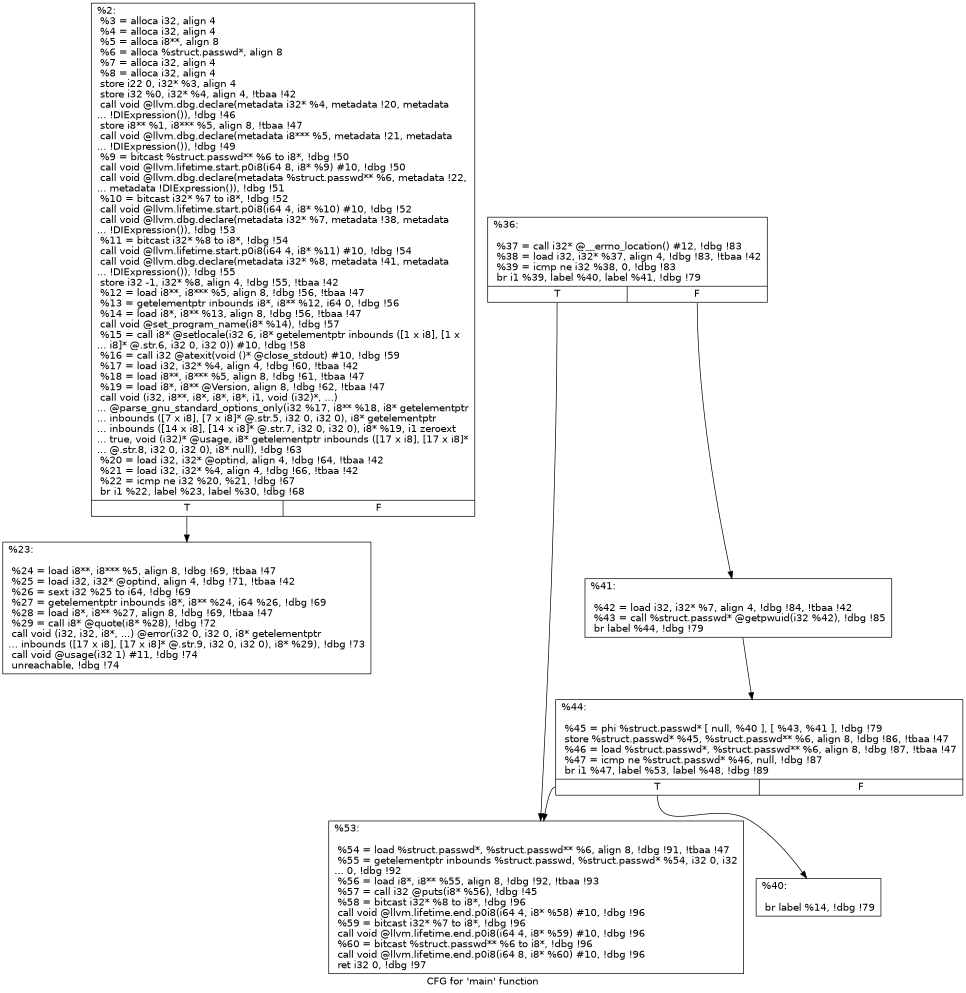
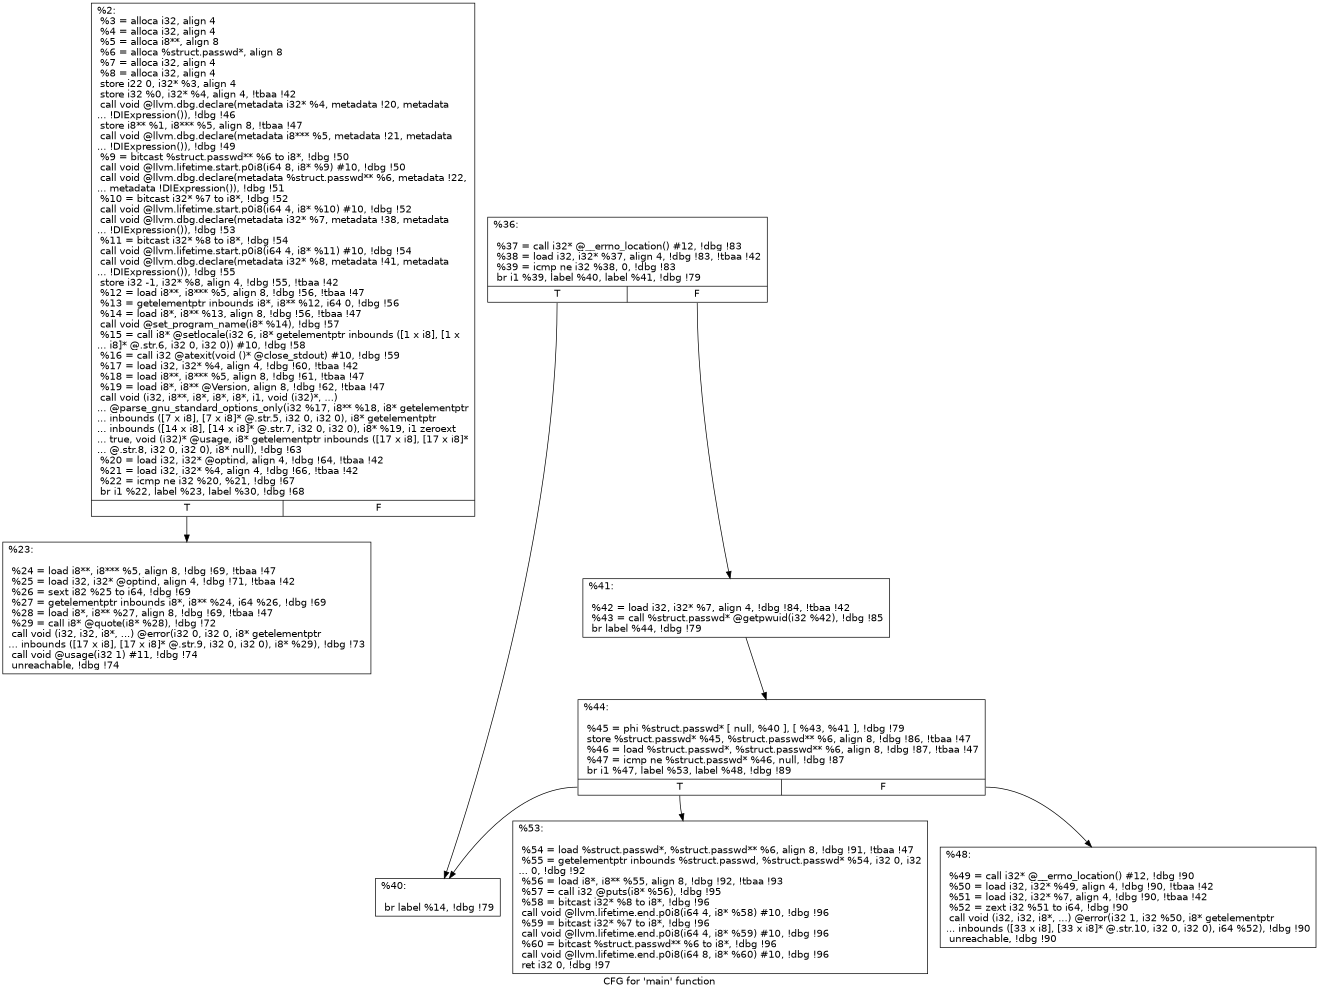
  digraph {
    fontname="DejaVu Sans"
    label="CFG for 'main' function"
    node [fontname="DejaVu Sans" shape=record]
    edge [fontname="DejaVu Sans" tailport=s0]
    n1 [label="{%2:\l  %3 = alloca i32, align 4\l  %4 = alloca i32, align 4\l  %5 = alloca i8**, align 8\l  %6 = alloca %struct.passwd*, align 8\l  %7 = alloca i32, align 4\l  %8 = alloca i32, align 4\l  store i22 0, i32* %3, align 4\l  store i32 %0, i32* %4, align 4, !tbaa !42\l  call void @llvm.dbg.declare(metadata i32* %4, metadata !20, metadata\l... !DIExpression()), !dbg !46\l  store i8** %1, i8*** %5, align 8, !tbaa !47\l  call void @llvm.dbg.declare(metadata i8*** %5, metadata !21, metadata\l... !DIExpression()), !dbg !49\l  %9 = bitcast %struct.passwd** %6 to i8*, !dbg !50\l  call void @llvm.lifetime.start.p0i8(i64 8, i8* %9) #10, !dbg !50\l  call void @llvm.dbg.declare(metadata %struct.passwd** %6, metadata !22,\l... metadata !DIExpression()), !dbg !51\l  %10 = bitcast i32* %7 to i8*, !dbg !52\l  call void @llvm.lifetime.start.p0i8(i64 4, i8* %10) #10, !dbg !52\l  call void @llvm.dbg.declare(metadata i32* %7, metadata !38, metadata\l... !DIExpression()), !dbg !53\l  %11 = bitcast i32* %8 to i8*, !dbg !54\l  call void @llvm.lifetime.start.p0i8(i64 4, i8* %11) #10, !dbg !54\l  call void @llvm.dbg.declare(metadata i32* %8, metadata !41, metadata\l... !DIExpression()), !dbg !55\l  store i32 -1, i32* %8, align 4, !dbg !55, !tbaa !42\l  %12 = load i8**, i8*** %5, align 8, !dbg !56, !tbaa !47\l  %13 = getelementptr inbounds i8*, i8** %12, i64 0, !dbg !56\l  %14 = load i8*, i8** %13, align 8, !dbg !56, !tbaa !47\l  call void @set_program_name(i8* %14), !dbg !57\l  %15 = call i8* @setlocale(i32 6, i8* getelementptr inbounds ([1 x i8], [1 x\l... i8]* @.str.6, i32 0, i32 0)) #10, !dbg !58\l  %16 = call i32 @atexit(void ()* @close_stdout) #10, !dbg !59\l  %17 = load i32, i32* %4, align 4, !dbg !60, !tbaa !42\l  %18 = load i8**, i8*** %5, align 8, !dbg !61, !tbaa !47\l  %19 = load i8*, i8** @Version, align 8, !dbg !62, !tbaa !47\l  call void (i32, i8**, i8*, i8*, i8*, i1, void (i32)*, ...)\l... @parse_gnu_standard_options_only(i32 %17, i8** %18, i8* getelementptr\l... inbounds ([7 x i8], [7 x i8]* @.str.5, i32 0, i32 0), i8* getelementptr\l... inbounds ([14 x i8], [14 x i8]* @.str.7, i32 0, i32 0), i8* %19, i1 zeroext\l... true, void (i32)* @usage, i8* getelementptr inbounds ([17 x i8], [17 x i8]*\l... @.str.8, i32 0, i32 0), i8* null), !dbg !63\l  %20 = load i32, i32* @optind, align 4, !dbg !64, !tbaa !42\l  %21 = load i32, i32* %4, align 4, !dbg !66, !tbaa !42\l  %22 = icmp ne i32 %20, %21, !dbg !67\l  br i1 %22, label %23, label %30, !dbg !68\l|{<s0>T|<s1>F}}"]
-   n2 [label="{%23:\l\l  %24 = load i8**, i8*** %5, align 8, !dbg !69, !tbaa !47\l  %25 = load i32, i32* @optind, align 4, !dbg !71, !tbaa !42\l  %26 = sext i32 %25 to i64, !dbg !69\l  %27 = getelementptr inbounds i8*, i8** %24, i64 %26, !dbg !69\l  %28 = load i8*, i8** %27, align 8, !dbg !69, !tbaa !47\l  %29 = call i8* @quote(i8* %28), !dbg !72\l  call void (i32, i32, i8*, ...) @error(i32 0, i32 0, i8* getelementptr\l... inbounds ([17 x i8], [17 x i8]* @.str.9, i32 0, i32 0), i8* %29), !dbg !73\l  call void @usage(i32 1) #11, !dbg !74\l  unreachable, !dbg !74\l}"]
+   n2 [label="{%23:\l\l  %24 = load i8**, i8*** %5, align 8, !dbg !69, !tbaa !47\l  %25 = load i32, i32* @optind, align 4, !dbg !71, !tbaa !42\l  %26 = sext i82 %25 to i64, !dbg !69\l  %27 = getelementptr inbounds i8*, i8** %24, i64 %26, !dbg !69\l  %28 = load i8*, i8** %27, align 8, !dbg !69, !tbaa !47\l  %29 = call i8* @quote(i8* %28), !dbg !72\l  call void (i32, i32, i8*, ...) @error(i32 0, i32 0, i8* getelementptr\l... inbounds ([17 x i8], [17 x i8]* @.str.9, i32 0, i32 0), i8* %29), !dbg !73\l  call void @usage(i32 1) #11, !dbg !74\l  unreachable, !dbg !74\l}"]
    n3 [label="{%36:\l\l  %37 = call i32* @__errno_location() #12, !dbg !83\l  %38 = load i32, i32* %37, align 4, !dbg !83, !tbaa !42\l  %39 = icmp ne i32 %38, 0, !dbg !83\l  br i1 %39, label %40, label %41, !dbg !79\l|{<s0>T|<s1>F}}"]
    n4 [label="{%41:\l\l  %42 = load i32, i32* %7, align 4, !dbg !84, !tbaa !42\l  %43 = call %struct.passwd* @getpwuid(i32 %42), !dbg !85\l  br label %44, !dbg !79\l}"]
    n5 [label="{%40:\l\l  br label %14, !dbg !79\l}"]
    n6 [label="{%44:\l\l  %45 = phi %struct.passwd* [ null, %40 ], [ %43, %41 ], !dbg !79\l  store %struct.passwd* %45, %struct.passwd** %6, align 8, !dbg !86, !tbaa !47\l  %46 = load %struct.passwd*, %struct.passwd** %6, align 8, !dbg !87, !tbaa !47\l  %47 = icmp ne %struct.passwd* %46, null, !dbg !87\l  br i1 %47, label %53, label %48, !dbg !89\l|{<s0>T|<s1>F}}"]
-   n7 [label="{%53:\l\l  %54 = load %struct.passwd*, %struct.passwd** %6, align 8, !dbg !91, !tbaa !47\l  %55 = getelementptr inbounds %struct.passwd, %struct.passwd* %54, i32 0, i32\l... 0, !dbg !92\l  %56 = load i8*, i8** %55, align 8, !dbg !92, !tbaa !93\l  %57 = call i32 @puts(i8* %56), !dbg !45\l  %58 = bitcast i32* %8 to i8*, !dbg !96\l  call void @llvm.lifetime.end.p0i8(i64 4, i8* %58) #10, !dbg !96\l  %59 = bitcast i32* %7 to i8*, !dbg !96\l  call void @llvm.lifetime.end.p0i8(i64 4, i8* %59) #10, !dbg !96\l  %60 = bitcast %struct.passwd** %6 to i8*, !dbg !96\l  call void @llvm.lifetime.end.p0i8(i64 8, i8* %60) #10, !dbg !96\l  ret i32 0, !dbg !97\l}"]
+   n7 [label="{%53:\l\l  %54 = load %struct.passwd*, %struct.passwd** %6, align 8, !dbg !91, !tbaa !47\l  %55 = getelementptr inbounds %struct.passwd, %struct.passwd* %54, i32 0, i32\l... 0, !dbg !92\l  %56 = load i8*, i8** %55, align 8, !dbg !92, !tbaa !93\l  %57 = call i32 @puts(i8* %56), !dbg !95\l  %58 = bitcast i32* %8 to i8*, !dbg !96\l  call void @llvm.lifetime.end.p0i8(i64 4, i8* %58) #10, !dbg !96\l  %59 = bitcast i32* %7 to i8*, !dbg !96\l  call void @llvm.lifetime.end.p0i8(i64 4, i8* %59) #10, !dbg !96\l  %60 = bitcast %struct.passwd** %6 to i8*, !dbg !96\l  call void @llvm.lifetime.end.p0i8(i64 8, i8* %60) #10, !dbg !96\l  ret i32 0, !dbg !97\l}"]
+   n8 [label="{%48:\l\l  %49 = call i32* @__errno_location() #12, !dbg !90\l  %50 = load i32, i32* %49, align 4, !dbg !90, !tbaa !42\l  %51 = load i32, i32* %7, align 4, !dbg !90, !tbaa !42\l  %52 = zext i32 %51 to i64, !dbg !90\l  call void (i32, i32, i8*, ...) @error(i32 1, i32 %50, i8* getelementptr\l... inbounds ([33 x i8], [33 x i8]* @.str.10, i32 0, i32 0), i64 %52), !dbg !90\l  unreachable, !dbg !90\l}"]
    n1 -> n2
    n3 -> n4 [tailport=s1]
-   n3 -> n7
+   n3 -> n5
    n4 -> n6
    n6 -> n5
    n6 -> n7
+   n6 -> n8 [tailport=s1]
  }
